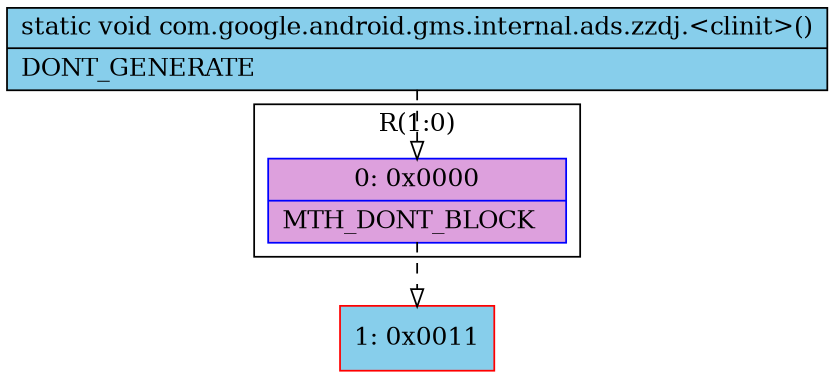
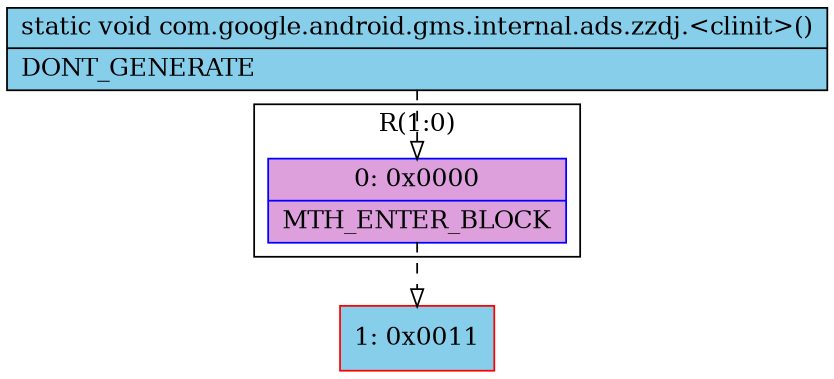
  digraph {
    node [shape=record style=filled fillcolor=skyblue]
    edge [style=dashed arrowhead=onormal]
-   n1 [color=blue label="{0\:\ 0x0000|MTH_DONT_BLOCK\l}" fillcolor=plum]
+   n1 [color=blue label="{0\:\ 0x0000|MTH_ENTER_BLOCK\l}" fillcolor=plum]
    n2 [color=red label="{1\:\ 0x0011}"]
    n3 [label="{static void com.google.android.gms.internal.ads.zzdj.\<clinit\>()  | DONT_GENERATE\l}"]
    subgraph cluster_1 {
      label="R(1:0)"
      n1
    }
    n1 -> n2
    n3 -> n1
  }
